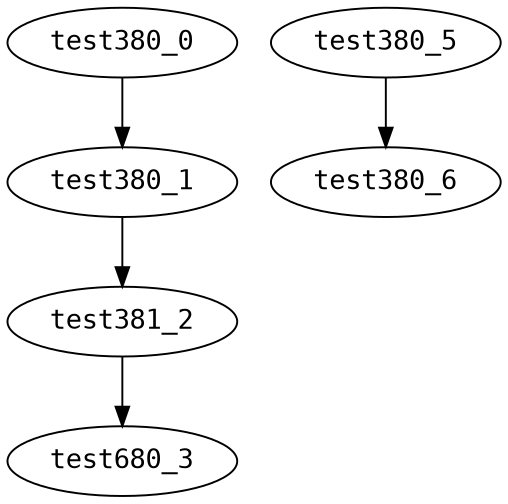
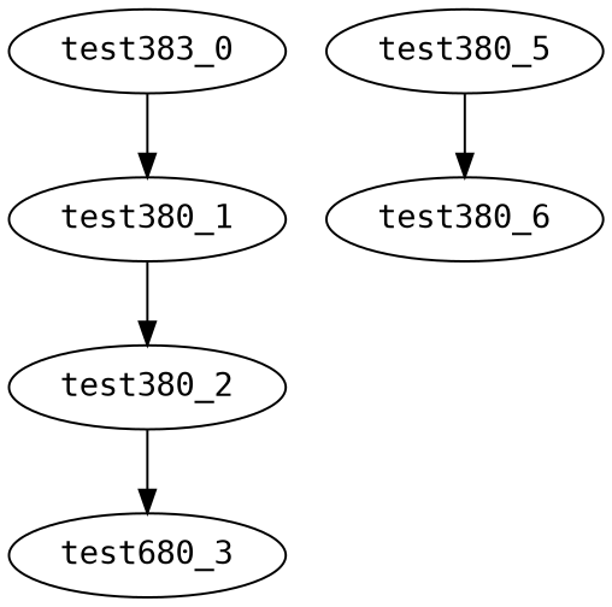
  digraph {
    fontname="DejaVu Sans Mono"
    node [fontname="DejaVu Sans Mono"]
    edge [fontname="DejaVu Sans Mono"]
-   test380_0
+   test380_0 [label=test383_0]
    test380_1
-   test380_2 [label=test381_2]
+   test380_2
    n4 [label=test680_3]
    test380_5
    test380_6
    test380_0 -> test380_1
    test380_1 -> test380_2
    test380_2 -> n4
    test380_5 -> test380_6
  }
